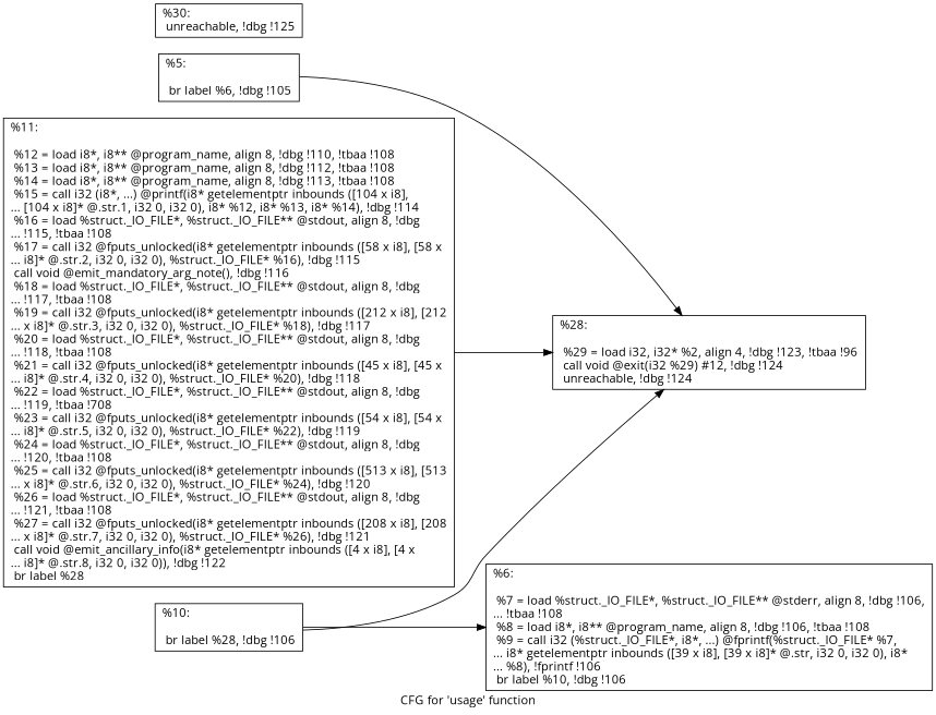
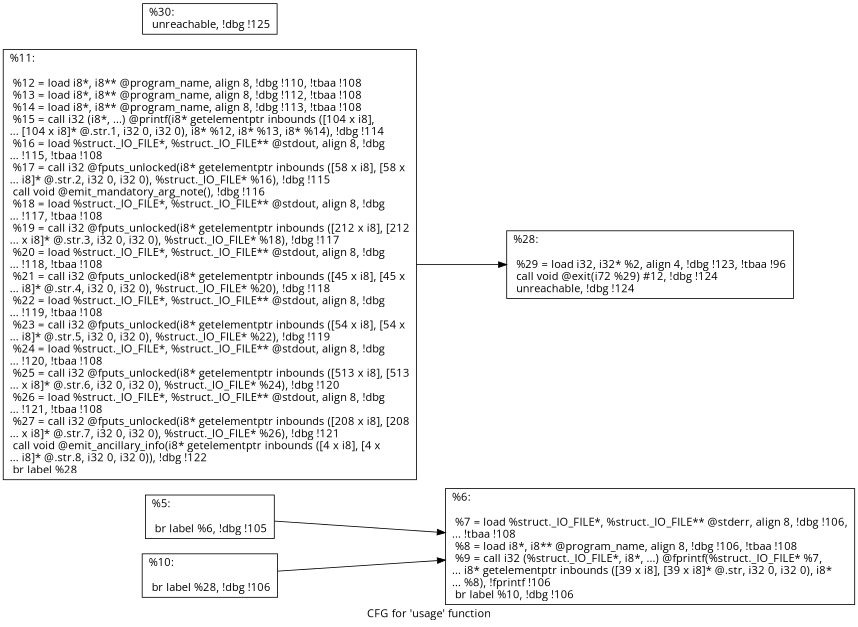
  digraph {
    fontname="Open Sans"
    label="CFG for 'usage' function"
    rankdir=LR
    node [fontname="Open Sans" shape=record]
    edge [fontname="Open Sans"]
    n1 [label="{%5:\l\l  br label %6, !dbg !105\l}"]
    n2 [label="{%6:\l\l  %7 = load %struct._IO_FILE*, %struct._IO_FILE** @stderr, align 8, !dbg !106,\l... !tbaa !108\l  %8 = load i8*, i8** @program_name, align 8, !dbg !106, !tbaa !108\l  %9 = call i32 (%struct._IO_FILE*, i8*, ...) @fprintf(%struct._IO_FILE* %7,\l... i8* getelementptr inbounds ([39 x i8], [39 x i8]* @.str, i32 0, i32 0), i8*\l... %8), !fprintf !106\l  br label %10, !dbg !106\l}"]
-   n3 [label="{%11:\l\l  %12 = load i8*, i8** @program_name, align 8, !dbg !110, !tbaa !108\l  %13 = load i8*, i8** @program_name, align 8, !dbg !112, !tbaa !108\l  %14 = load i8*, i8** @program_name, align 8, !dbg !113, !tbaa !108\l  %15 = call i32 (i8*, ...) @printf(i8* getelementptr inbounds ([104 x i8],\l... [104 x i8]* @.str.1, i32 0, i32 0), i8* %12, i8* %13, i8* %14), !dbg !114\l  %16 = load %struct._IO_FILE*, %struct._IO_FILE** @stdout, align 8, !dbg\l... !115, !tbaa !108\l  %17 = call i32 @fputs_unlocked(i8* getelementptr inbounds ([58 x i8], [58 x\l... i8]* @.str.2, i32 0, i32 0), %struct._IO_FILE* %16), !dbg !115\l  call void @emit_mandatory_arg_note(), !dbg !116\l  %18 = load %struct._IO_FILE*, %struct._IO_FILE** @stdout, align 8, !dbg\l... !117, !tbaa !108\l  %19 = call i32 @fputs_unlocked(i8* getelementptr inbounds ([212 x i8], [212\l... x i8]* @.str.3, i32 0, i32 0), %struct._IO_FILE* %18), !dbg !117\l  %20 = load %struct._IO_FILE*, %struct._IO_FILE** @stdout, align 8, !dbg\l... !118, !tbaa !108\l  %21 = call i32 @fputs_unlocked(i8* getelementptr inbounds ([45 x i8], [45 x\l... i8]* @.str.4, i32 0, i32 0), %struct._IO_FILE* %20), !dbg !118\l  %22 = load %struct._IO_FILE*, %struct._IO_FILE** @stdout, align 8, !dbg\l... !119, !tbaa !708\l  %23 = call i32 @fputs_unlocked(i8* getelementptr inbounds ([54 x i8], [54 x\l... i8]* @.str.5, i32 0, i32 0), %struct._IO_FILE* %22), !dbg !119\l  %24 = load %struct._IO_FILE*, %struct._IO_FILE** @stdout, align 8, !dbg\l... !120, !tbaa !108\l  %25 = call i32 @fputs_unlocked(i8* getelementptr inbounds ([513 x i8], [513\l... x i8]* @.str.6, i32 0, i32 0), %struct._IO_FILE* %24), !dbg !120\l  %26 = load %struct._IO_FILE*, %struct._IO_FILE** @stdout, align 8, !dbg\l... !121, !tbaa !108\l  %27 = call i32 @fputs_unlocked(i8* getelementptr inbounds ([208 x i8], [208\l... x i8]* @.str.7, i32 0, i32 0), %struct._IO_FILE* %26), !dbg !121\l  call void @emit_ancillary_info(i8* getelementptr inbounds ([4 x i8], [4 x\l... i8]* @.str.8, i32 0, i32 0)), !dbg !122\l  br label %28\l}"]
-   n4 [label="{%28:\l\l  %29 = load i32, i32* %2, align 4, !dbg !123, !tbaa !96\l  call void @exit(i32 %29) #12, !dbg !124\l  unreachable, !dbg !124\l}"]
+   n3 [label="{%11:\l\l  %12 = load i8*, i8** @program_name, align 8, !dbg !110, !tbaa !108\l  %13 = load i8*, i8** @program_name, align 8, !dbg !112, !tbaa !108\l  %14 = load i8*, i8** @program_name, align 8, !dbg !113, !tbaa !108\l  %15 = call i32 (i8*, ...) @printf(i8* getelementptr inbounds ([104 x i8],\l... [104 x i8]* @.str.1, i32 0, i32 0), i8* %12, i8* %13, i8* %14), !dbg !114\l  %16 = load %struct._IO_FILE*, %struct._IO_FILE** @stdout, align 8, !dbg\l... !115, !tbaa !108\l  %17 = call i32 @fputs_unlocked(i8* getelementptr inbounds ([58 x i8], [58 x\l... i8]* @.str.2, i32 0, i32 0), %struct._IO_FILE* %16), !dbg !115\l  call void @emit_mandatory_arg_note(), !dbg !116\l  %18 = load %struct._IO_FILE*, %struct._IO_FILE** @stdout, align 8, !dbg\l... !117, !tbaa !108\l  %19 = call i32 @fputs_unlocked(i8* getelementptr inbounds ([212 x i8], [212\l... x i8]* @.str.3, i32 0, i32 0), %struct._IO_FILE* %18), !dbg !117\l  %20 = load %struct._IO_FILE*, %struct._IO_FILE** @stdout, align 8, !dbg\l... !118, !tbaa !108\l  %21 = call i32 @fputs_unlocked(i8* getelementptr inbounds ([45 x i8], [45 x\l... i8]* @.str.4, i32 0, i32 0), %struct._IO_FILE* %20), !dbg !118\l  %22 = load %struct._IO_FILE*, %struct._IO_FILE** @stdout, align 8, !dbg\l... !119, !tbaa !108\l  %23 = call i32 @fputs_unlocked(i8* getelementptr inbounds ([54 x i8], [54 x\l... i8]* @.str.5, i32 0, i32 0), %struct._IO_FILE* %22), !dbg !119\l  %24 = load %struct._IO_FILE*, %struct._IO_FILE** @stdout, align 8, !dbg\l... !120, !tbaa !108\l  %25 = call i32 @fputs_unlocked(i8* getelementptr inbounds ([513 x i8], [513\l... x i8]* @.str.6, i32 0, i32 0), %struct._IO_FILE* %24), !dbg !120\l  %26 = load %struct._IO_FILE*, %struct._IO_FILE** @stdout, align 8, !dbg\l... !121, !tbaa !108\l  %27 = call i32 @fputs_unlocked(i8* getelementptr inbounds ([208 x i8], [208\l... x i8]* @.str.7, i32 0, i32 0), %struct._IO_FILE* %26), !dbg !121\l  call void @emit_ancillary_info(i8* getelementptr inbounds ([4 x i8], [4 x\l... i8]* @.str.8, i32 0, i32 0)), !dbg !122\l  br label %28\l}"]
+   n4 [label="{%28:\l\l  %29 = load i32, i32* %2, align 4, !dbg !123, !tbaa !96\l  call void @exit(i72 %29) #12, !dbg !124\l  unreachable, !dbg !124\l}"]
    n5 [label="{%10:\l\l  br label %28, !dbg !106\l}"]
    n6 [label="{%30:                                                  \l  unreachable, !dbg !125\l}"]
-   n1 -> n4
+   n1 -> n2
    n3 -> n4
    n5 -> n2
-   n5 -> n4
  }
